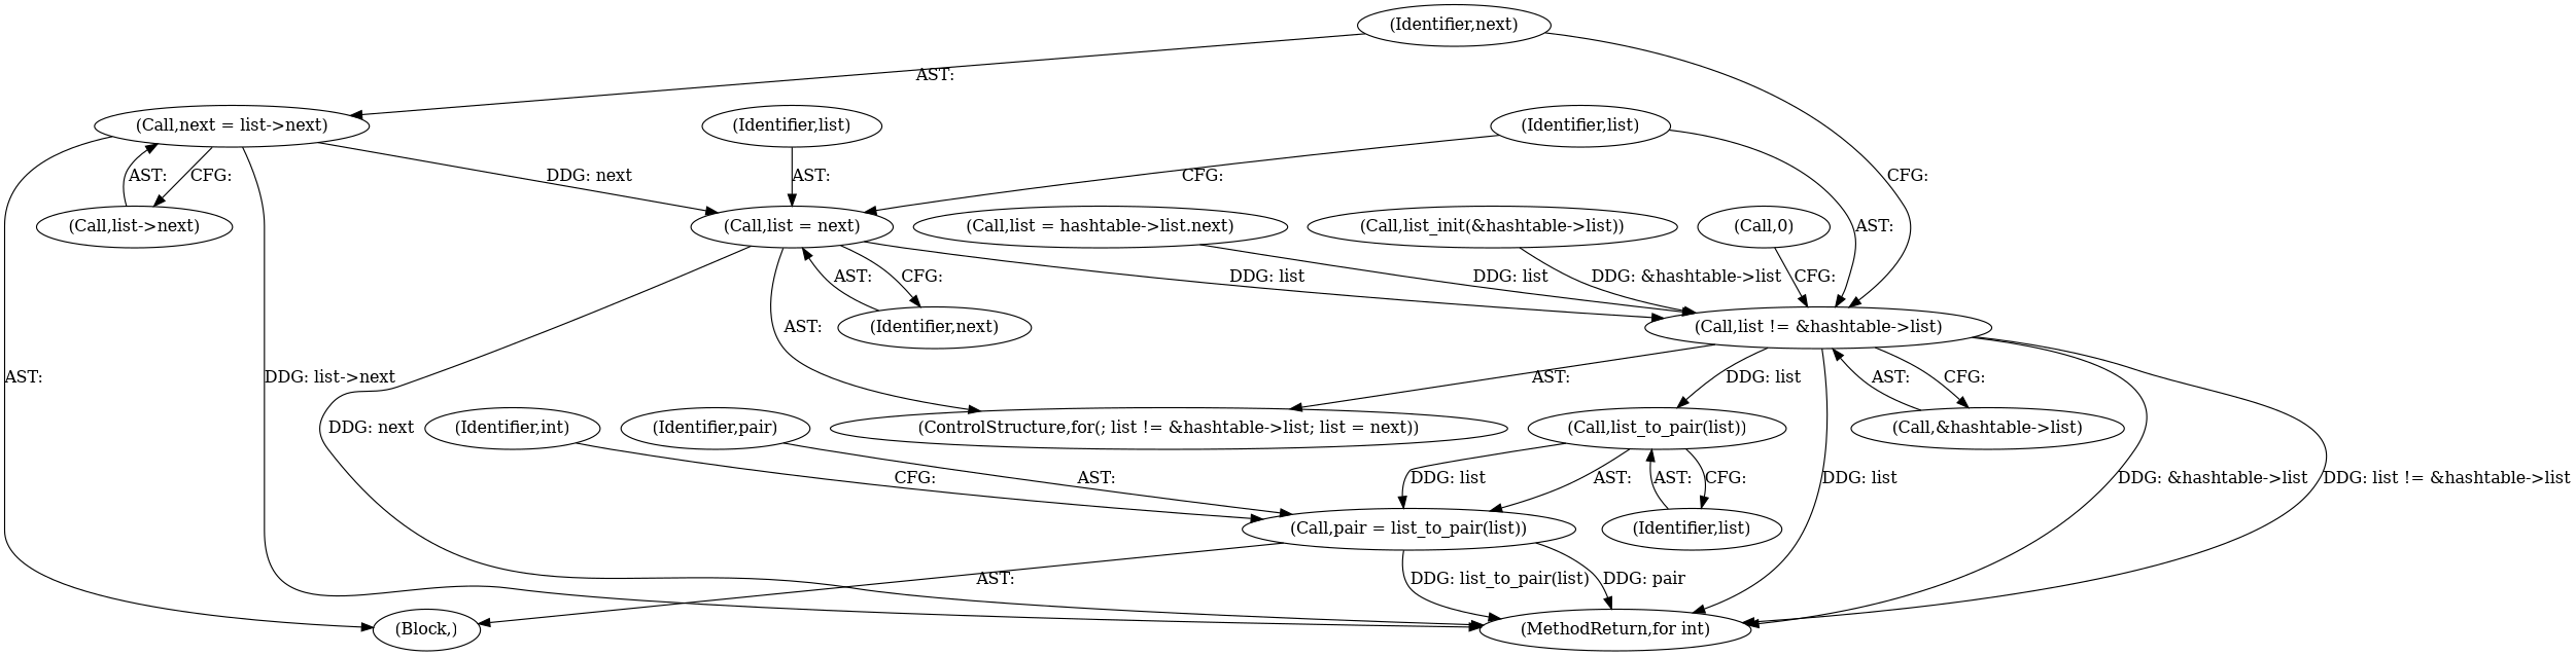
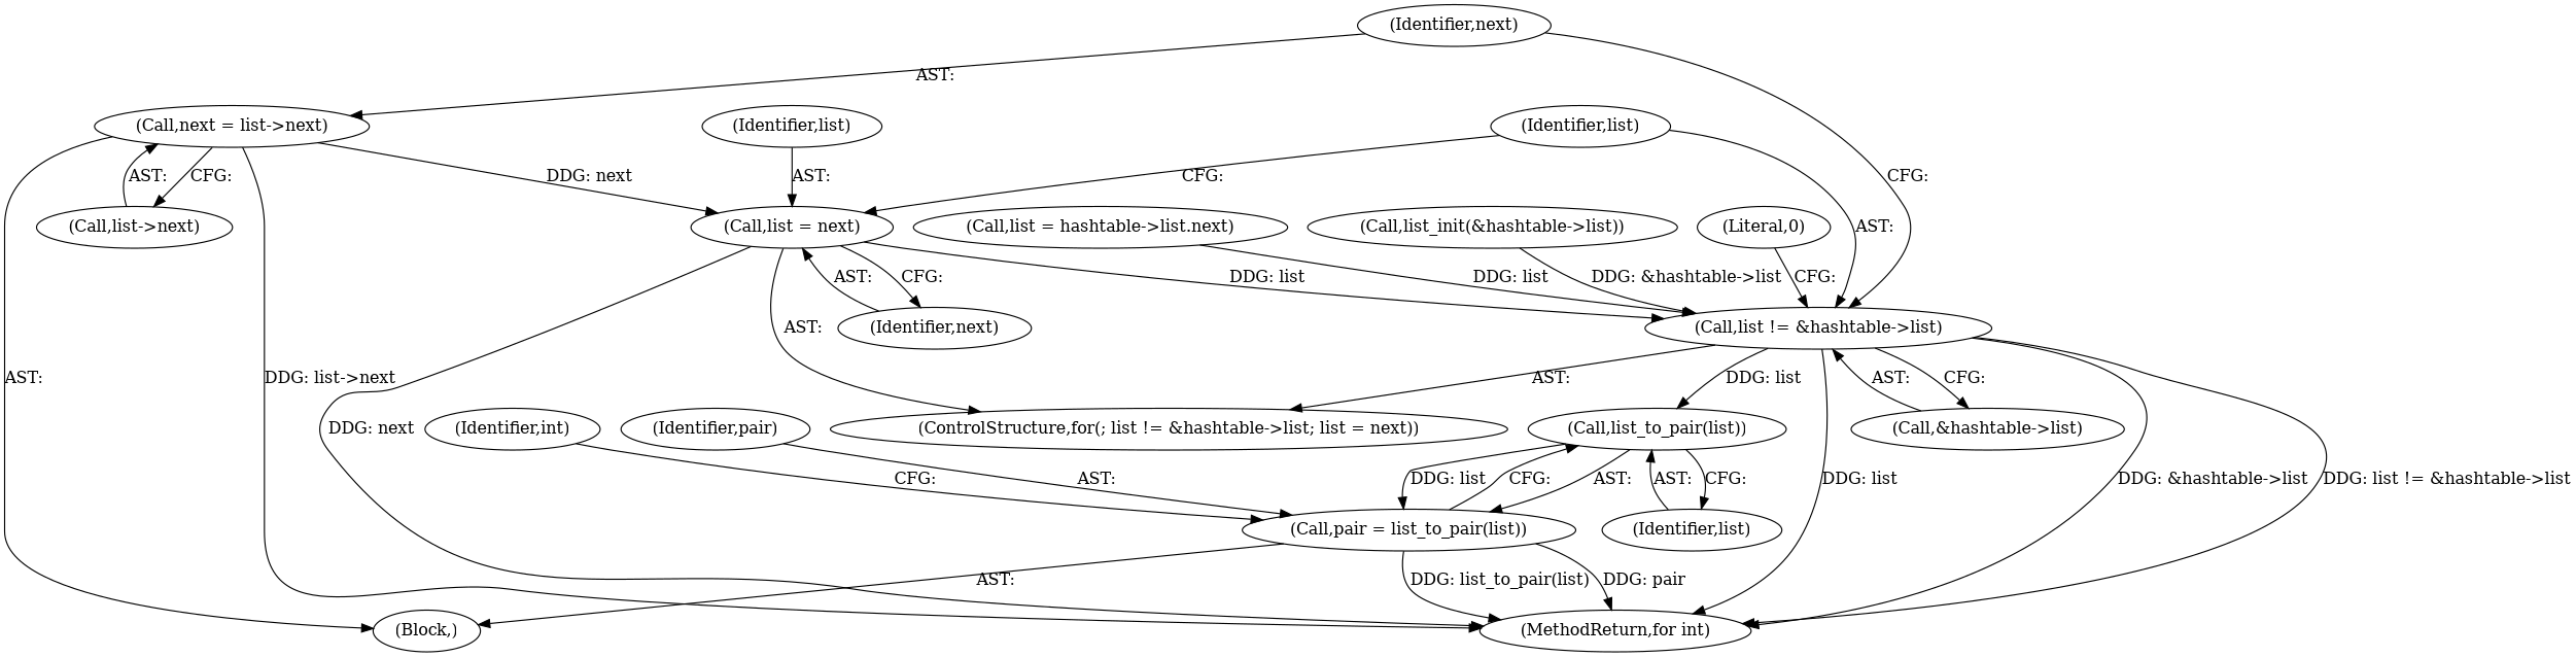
  digraph {
    n1 [label="(Call,list = next)"]
    n2 [label="(Call,list != &hashtable->list)"]
    n3 [label="(MethodReturn,for int)"]
    n4 [label="(Identifier,next)"]
    n5 [label="(ControlStructure,for(; list != &hashtable->list; list = next))"]
    n6 [label="(Call,list_to_pair(list))"]
    n7 [label="(Call,&hashtable->list)"]
    n8 [label="(Call,next = list->next)"]
    n9 [label="(Block,)"]
    n10 [label="(Call,list->next)"]
    n11 [label="(Call,pair = list_to_pair(list))"]
    n12 [label="(Identifier,list)"]
    n13 [label="(Identifier,list)"]
    n14 [label="(Identifier,next)"]
    n15 [label="(Identifier,list)"]
    n16 [label="(Call,list = hashtable->list.next)"]
    n17 [label="(Call,list_init(&hashtable->list))"]
    n18 [label="(Identifier,int)"]
-   n19 [label="(Call,0)"]
+   n19 [label="(Literal,0)"]
    n20 [label="(Identifier,pair)"]
    n1 -> n2 [label="DDG: list"]
    n1 -> n3 [label="DDG: next"]
    n1 -> n4 [label="CFG: "]
    n1 -> n5 [label="AST: "]
    n2 -> n3 [label="DDG: list"]
    n2 -> n3 [label="DDG: &hashtable->list"]
    n2 -> n3 [label="DDG: list != &hashtable->list"]
    n2 -> n5 [label="AST: "]
    n2 -> n6 [label="DDG: list"]
    n2 -> n7 [label="CFG: "]
    n4 -> n1 [label="AST: "]
    n6 -> n11 [label="AST: "]
    n6 -> n11 [label="DDG: list"]
    n6 -> n12 [label="CFG: "]
    n7 -> n2 [label="AST: "]
    n8 -> n1 [label="DDG: next"]
    n8 -> n3 [label="DDG: list->next"]
    n8 -> n9 [label="AST: "]
    n8 -> n10 [label="CFG: "]
    n10 -> n8 [label="AST: "]
    n11 -> n3 [label="DDG: list_to_pair(list)"]
    n11 -> n3 [label="DDG: pair"]
+   n11 -> n6 [label="CFG: "]
    n11 -> n9 [label="AST: "]
    n12 -> n6 [label="AST: "]
    n13 -> n1 [label="AST: "]
    n14 -> n2 [label="CFG: "]
    n14 -> n8 [label="AST: "]
    n15 -> n1 [label="CFG: "]
    n15 -> n2 [label="AST: "]
    n16 -> n2 [label="DDG: list"]
    n17 -> n2 [label="DDG: &hashtable->list"]
    n18 -> n11 [label="CFG: "]
    n19 -> n2 [label="CFG: "]
    n20 -> n11 [label="AST: "]
  }
